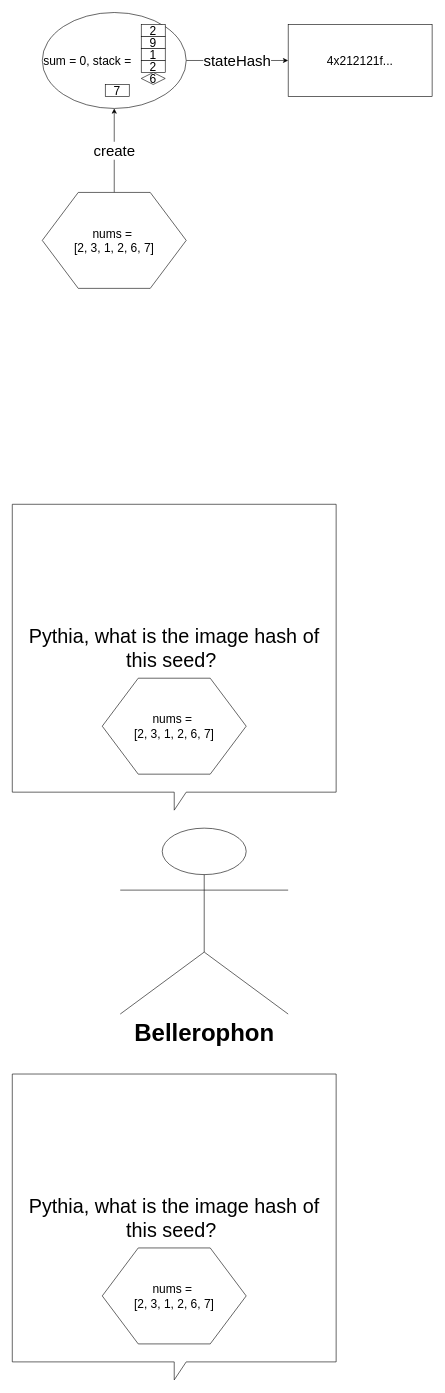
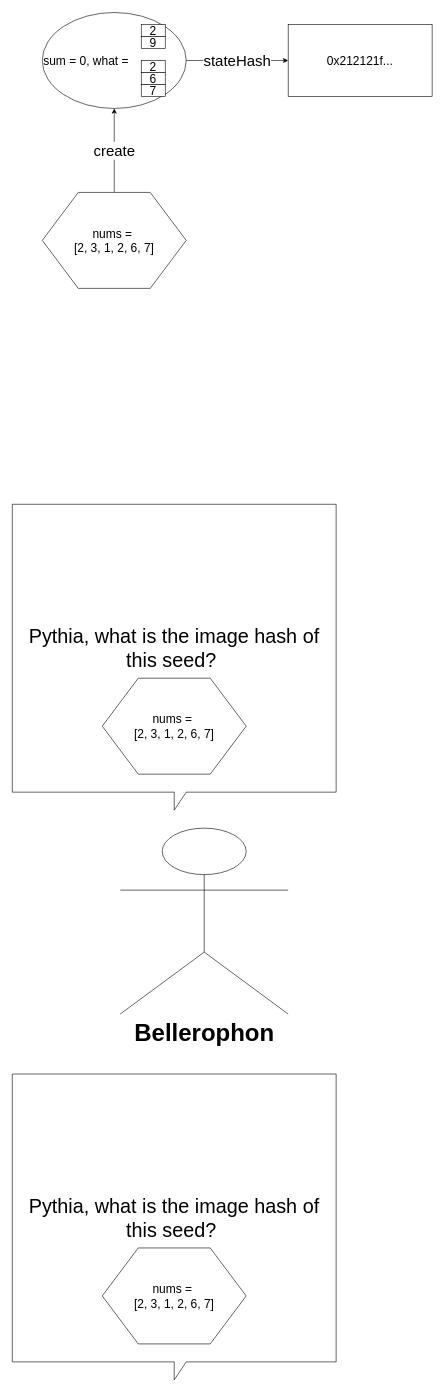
  <mxCell id="0" />
  <mxCell id="1" parent="0" />
  <mxCell id="2" value="&lt;font size=&quot;1&quot;&gt;&lt;b style=&quot;font-size: 40px&quot;&gt;Bellerophon&lt;/b&gt;&lt;/font&gt;" style="shape=umlActor;verticalLabelPosition=bottom;labelBackgroundColor=#ffffff;verticalAlign=top;html=1;outlineConnect=0;" vertex="1" parent="1"><mxGeometry x="200" y="1380" width="280" height="310" as="geometry" /></mxCell>
  <mxCell id="3" value="&lt;div style=&quot;font-size: 33px&quot;&gt;&lt;span&gt;Pythia, what is the image hash of this seed?&lt;/span&gt;&lt;span&gt;&amp;nbsp;&lt;/span&gt;&lt;/div&gt;" style="shape=callout;whiteSpace=wrap;html=1;perimeter=calloutPerimeter;align=center;labelPosition=center;verticalLabelPosition=middle;verticalAlign=middle;" vertex="1" parent="1"><mxGeometry x="20" y="840" width="540" height="510" as="geometry" /></mxCell>
  <mxCell id="4" value="&lt;span style=&quot;white-space: normal&quot;&gt;nums =&amp;nbsp;&lt;/span&gt;&lt;br style=&quot;white-space: normal&quot;&gt;&lt;span style=&quot;white-space: normal&quot;&gt;[2, 3, 1, 2, 6, 7]&lt;/span&gt;" style="shape=hexagon;perimeter=hexagonPerimeter2;whiteSpace=wrap;html=1;fontSize=20;" vertex="1" parent="1"><mxGeometry x="170" y="1130" width="240" height="160" as="geometry" /></mxCell>
  <mxCell id="5" value="&lt;div style=&quot;font-size: 33px&quot;&gt;&lt;span&gt;Pythia, what is the image hash of this seed?&lt;/span&gt;&lt;span&gt;&amp;nbsp;&lt;/span&gt;&lt;/div&gt;" style="shape=callout;whiteSpace=wrap;html=1;perimeter=calloutPerimeter;align=center;labelPosition=center;verticalLabelPosition=middle;verticalAlign=middle;" vertex="1" parent="1"><mxGeometry x="20" y="1790" width="540" height="510" as="geometry" /></mxCell>
  <mxCell id="6" value="&lt;span style=&quot;white-space: normal&quot;&gt;nums =&amp;nbsp;&lt;/span&gt;&lt;br style=&quot;white-space: normal&quot;&gt;&lt;span style=&quot;white-space: normal&quot;&gt;[2, 3, 1, 2, 6, 7]&lt;/span&gt;" style="shape=hexagon;perimeter=hexagonPerimeter2;whiteSpace=wrap;html=1;fontSize=20;" vertex="1" parent="1"><mxGeometry x="170" y="2080" width="240" height="160" as="geometry" /></mxCell>
  <mxCell id="7" value="&lt;font style=&quot;font-size: 25px;&quot;&gt;create&lt;/font&gt;" style="edgeStyle=orthogonalEdgeStyle;rounded=0;orthogonalLoop=1;jettySize=auto;html=1;exitX=0.5;exitY=0;exitDx=0;exitDy=0;fontSize=25;" edge="1" parent="1" source="8" target="10"><mxGeometry relative="1" as="geometry" /></mxCell>
  <mxCell id="8" value="&lt;span style=&quot;white-space: normal&quot;&gt;nums =&amp;nbsp;&lt;/span&gt;&lt;br style=&quot;white-space: normal&quot;&gt;&lt;span style=&quot;white-space: normal&quot;&gt;[2, 3, 1, 2, 6, 7]&lt;/span&gt;" style="shape=hexagon;perimeter=hexagonPerimeter2;whiteSpace=wrap;html=1;fontSize=20;" vertex="1" parent="1"><mxGeometry x="70" y="320" width="240" height="160" as="geometry" /></mxCell>
  <mxCell id="9" value="stateHash" style="edgeStyle=orthogonalEdgeStyle;rounded=0;orthogonalLoop=1;jettySize=auto;html=1;exitX=1;exitY=0.5;exitDx=0;exitDy=0;fontSize=25;" edge="1" parent="1" source="10"><mxGeometry relative="1" as="geometry"><mxPoint x="480" y="100" as="targetPoint" /></mxGeometry></mxCell>
- <mxCell id="10" value="&lt;font style=&quot;font-size: 20px&quot;&gt;sum = 0, stack =&amp;nbsp;&lt;/font&gt;" style="ellipse;whiteSpace=wrap;html=1;align=left;" vertex="1" parent="1"><mxGeometry x="70" y="20" width="240" height="160" as="geometry" /></mxCell>
+ <mxCell id="10" value="&lt;font style=&quot;font-size: 20px&quot;&gt;sum = 0, what =&amp;nbsp;&lt;/font&gt;" style="ellipse;whiteSpace=wrap;html=1;align=left;" vertex="1" parent="1"><mxGeometry x="70" y="20" width="240" height="160" as="geometry" /></mxCell>
  <mxCell id="11" value="&lt;font style=&quot;font-size: 20px;&quot;&gt;2&lt;/font&gt;" style="rounded=0;whiteSpace=wrap;html=1;fontSize=20;" vertex="1" parent="1"><mxGeometry x="235" y="40" width="40" height="20" as="geometry" /></mxCell>
  <mxCell id="12" value="&lt;font style=&quot;font-size: 20px;&quot;&gt;9&lt;/font&gt;" style="rounded=0;whiteSpace=wrap;html=1;fontSize=20;" vertex="1" parent="1"><mxGeometry x="235" y="60" width="40" height="20" as="geometry" /></mxCell>
- <mxCell id="13" value="&lt;font style=&quot;font-size: 20px;&quot;&gt;1&lt;/font&gt;" style="rounded=0;whiteSpace=wrap;html=1;fontSize=20;" vertex="1" parent="1"><mxGeometry x="235" y="80" width="40" height="20" as="geometry" /></mxCell>
  <mxCell id="14" value="&lt;font style=&quot;font-size: 20px;&quot;&gt;2&lt;/font&gt;" style="rounded=0;whiteSpace=wrap;html=1;fontSize=20;" vertex="1" parent="1"><mxGeometry x="235" y="100" width="40" height="20" as="geometry" /></mxCell>
- <mxCell id="15" value="&lt;font style=&quot;font-size: 20px;&quot;&gt;6&lt;/font&gt;" style="rhombus;whiteSpace=wrap;html=1;fontSize=20;" vertex="1" parent="1"><mxGeometry x="235" y="120" width="40" height="20" as="geometry" /></mxCell>
- <mxCell id="16" value="&lt;font style=&quot;font-size: 20px;&quot;&gt;7&lt;/font&gt;" style="rounded=0;whiteSpace=wrap;html=1;fontSize=20;" vertex="1" parent="1"><mxGeometry x="175" y="140" width="40" height="20" as="geometry" /></mxCell>
- <mxCell id="17" value="4x212121f..." style="rounded=0;whiteSpace=wrap;html=1;fontSize=20;" vertex="1" parent="1"><mxGeometry x="480" y="40" width="240" height="120" as="geometry" /></mxCell>
+ <mxCell id="15" value="&lt;font style=&quot;font-size: 20px;&quot;&gt;6&lt;/font&gt;" style="rounded=0;whiteSpace=wrap;html=1;fontSize=20;" vertex="1" parent="1"><mxGeometry x="235" y="120" width="40" height="20" as="geometry" /></mxCell>
+ <mxCell id="16" value="&lt;font style=&quot;font-size: 20px;&quot;&gt;7&lt;/font&gt;" style="rounded=0;whiteSpace=wrap;html=1;fontSize=20;" vertex="1" parent="1"><mxGeometry x="235" y="140" width="40" height="20" as="geometry" /></mxCell>
+ <mxCell id="17" value="0x212121f..." style="rounded=0;whiteSpace=wrap;html=1;fontSize=20;" vertex="1" parent="1"><mxGeometry x="480" y="40" width="240" height="120" as="geometry" /></mxCell>
